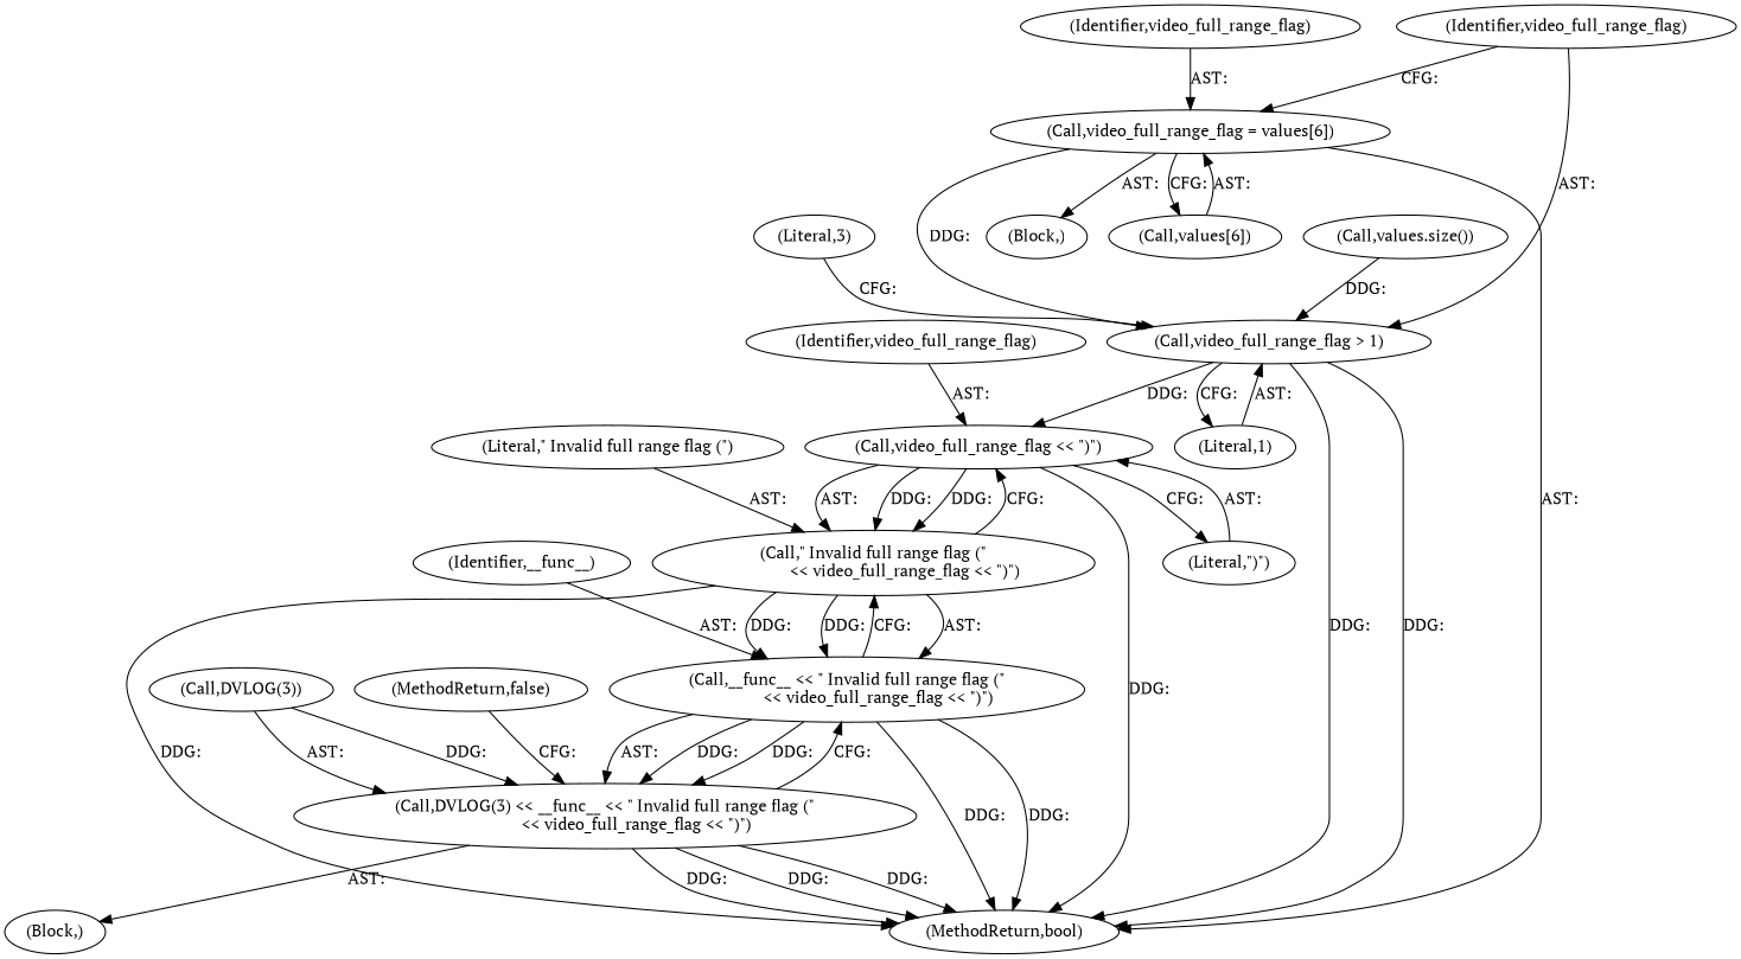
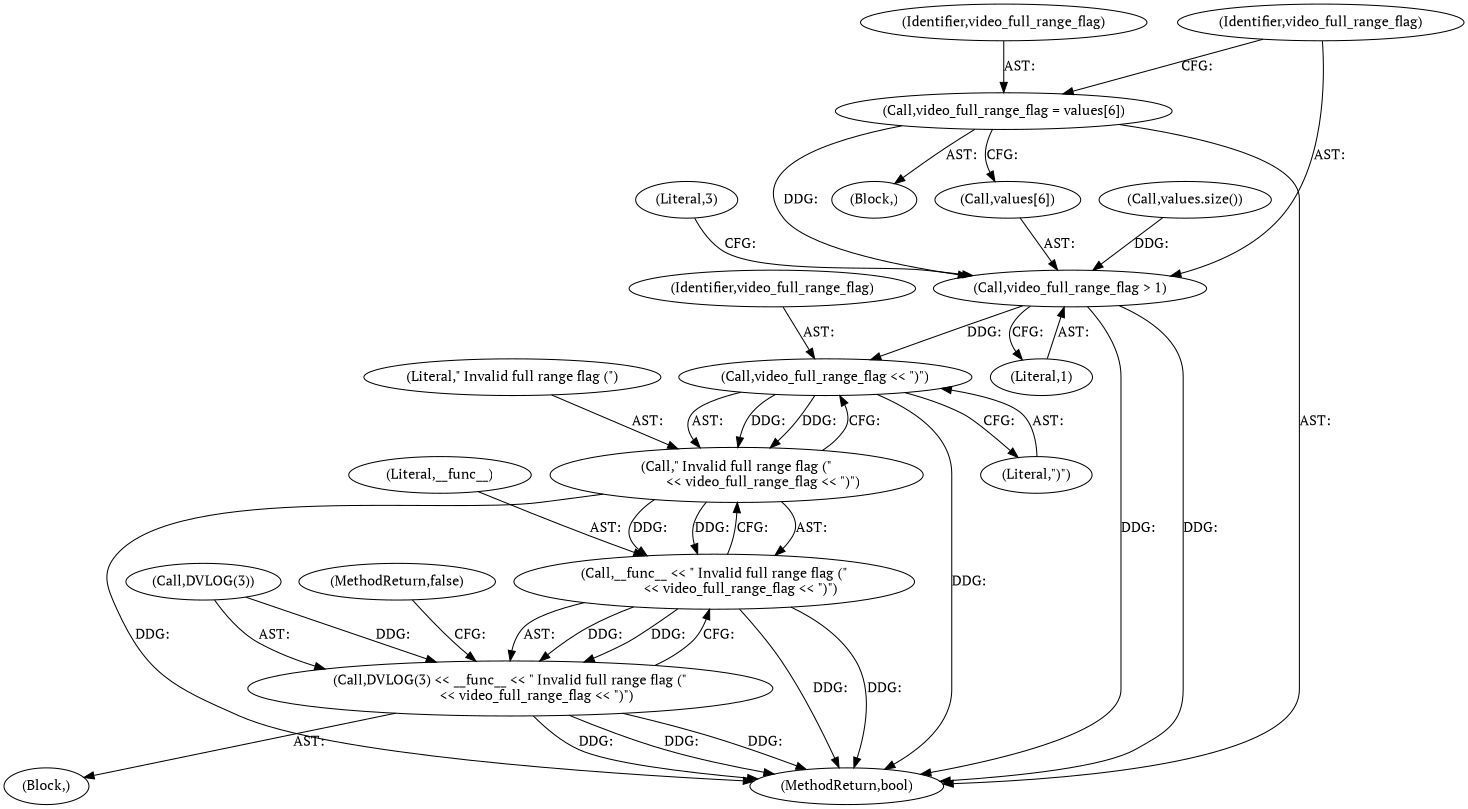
  digraph {
    fontname="PT Serif"
    node [fontname="PT Serif"]
    edge [fontname="PT Serif"]
    n1 [label="(Call,video_full_range_flag = values[6])"]
    n2 [label="(Call,video_full_range_flag > 1)"]
    n3 [label="(MethodReturn,bool)"]
    n4 [label="(Block,)"]
    n5 [label="(Call,values[6])"]
    n6 [label="(Call,video_full_range_flag << \")\")"]
    n7 [label="(Literal,1)"]
    n8 [label="(Call,\" Invalid full range flag (\"\n              << video_full_range_flag << \")\")"]
    n9 [label="(Literal,\")\")"]
    n10 [label="(Call,__func__ << \" Invalid full range flag (\"\n              << video_full_range_flag << \")\")"]
    n11 [label="(Call,DVLOG(3) << __func__ << \" Invalid full range flag (\"\n              << video_full_range_flag << \")\")"]
    n12 [label="(Block,)"]
    n13 [label="(MethodReturn,false)"]
    n14 [label="(Call,DVLOG(3))"]
    n15 [label="(Literal,3)"]
    n16 [label="(Identifier,video_full_range_flag)"]
    n17 [label="(Identifier,video_full_range_flag)"]
    n18 [label="(Call,values.size())"]
-   n19 [label="(Identifier,__func__)"]
+   n19 [label="(Literal,__func__)"]
    n20 [label="(Identifier,video_full_range_flag)"]
    n21 [label="(Literal,\" Invalid full range flag (\")"]
    n1 -> n2 [label="DDG: "]
    n1 -> n3 [label="AST: "]
    n1 -> n4 [label="AST: "]
    n1 -> n5 [label="CFG: "]
    n2 -> n3 [label="DDG: "]
    n2 -> n3 [label="DDG: "]
    n2 -> n6 [label="DDG: "]
    n2 -> n7 [label="CFG: "]
-   n5 -> n1 [label="AST: "]
+   n5 -> n2 [label="AST: "]
    n6 -> n3 [label="DDG: "]
    n6 -> n8 [label="AST: "]
    n6 -> n8 [label="DDG: "]
    n6 -> n8 [label="DDG: "]
    n6 -> n9 [label="CFG: "]
    n7 -> n2 [label="AST: "]
    n8 -> n3 [label="DDG: "]
    n8 -> n6 [label="CFG: "]
    n8 -> n10 [label="AST: "]
    n8 -> n10 [label="DDG: "]
    n8 -> n10 [label="DDG: "]
    n9 -> n6 [label="AST: "]
    n10 -> n3 [label="DDG: "]
    n10 -> n3 [label="DDG: "]
    n10 -> n8 [label="CFG: "]
    n10 -> n11 [label="AST: "]
    n10 -> n11 [label="DDG: "]
    n10 -> n11 [label="DDG: "]
    n11 -> n3 [label="DDG: "]
    n11 -> n3 [label="DDG: "]
    n11 -> n3 [label="DDG: "]
    n11 -> n10 [label="CFG: "]
    n11 -> n12 [label="AST: "]
    n13 -> n11 [label="CFG: "]
    n14 -> n11 [label="AST: "]
    n14 -> n11 [label="DDG: "]
    n15 -> n2 [label="CFG: "]
    n16 -> n1 [label="CFG: "]
    n16 -> n2 [label="AST: "]
    n17 -> n1 [label="AST: "]
    n18 -> n2 [label="DDG: "]
    n19 -> n10 [label="AST: "]
    n20 -> n6 [label="AST: "]
    n21 -> n8 [label="AST: "]
  }
